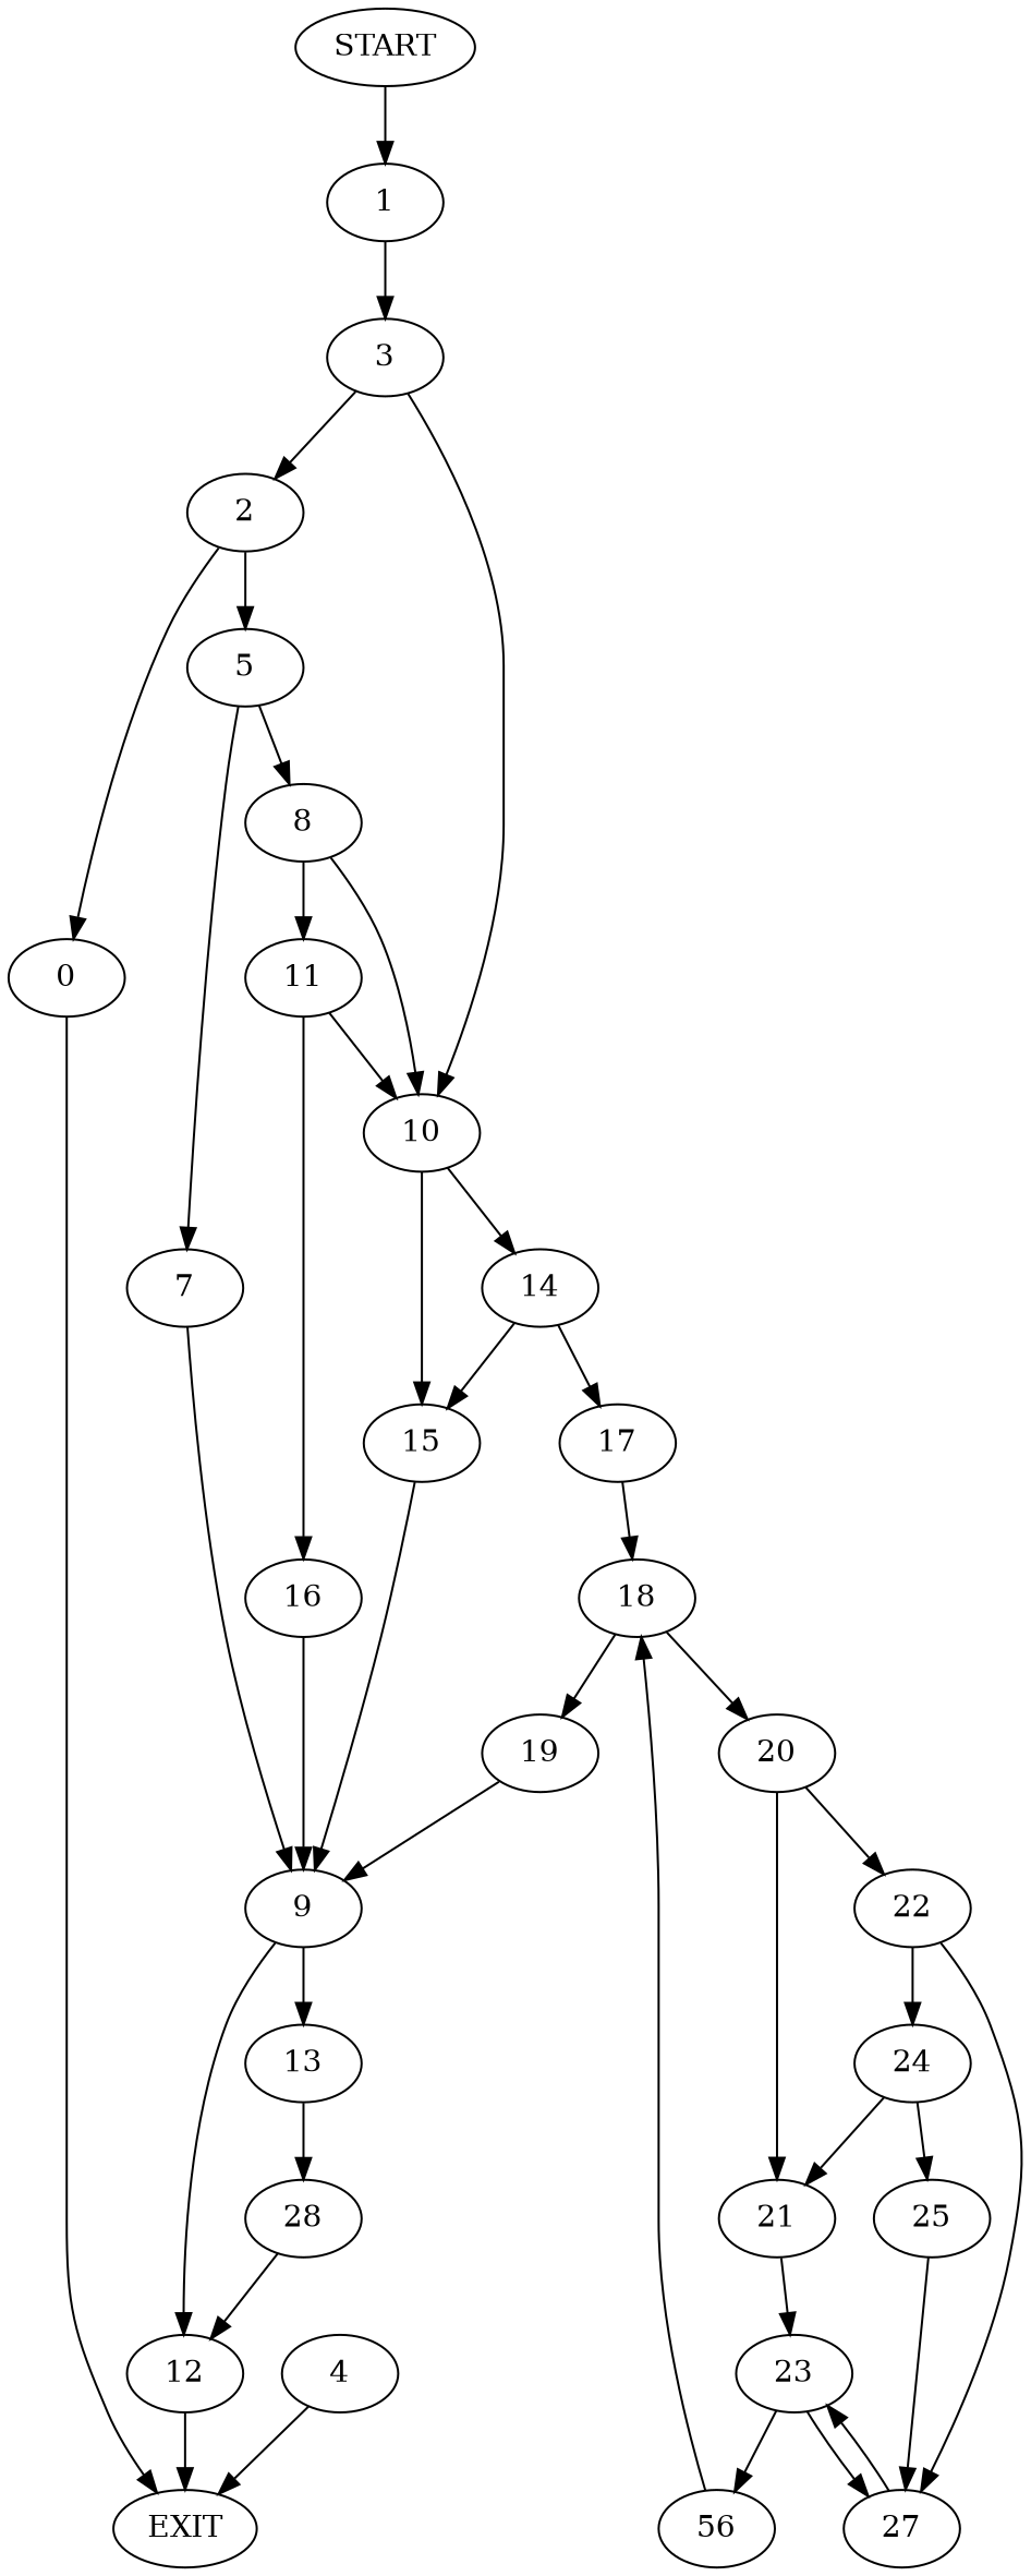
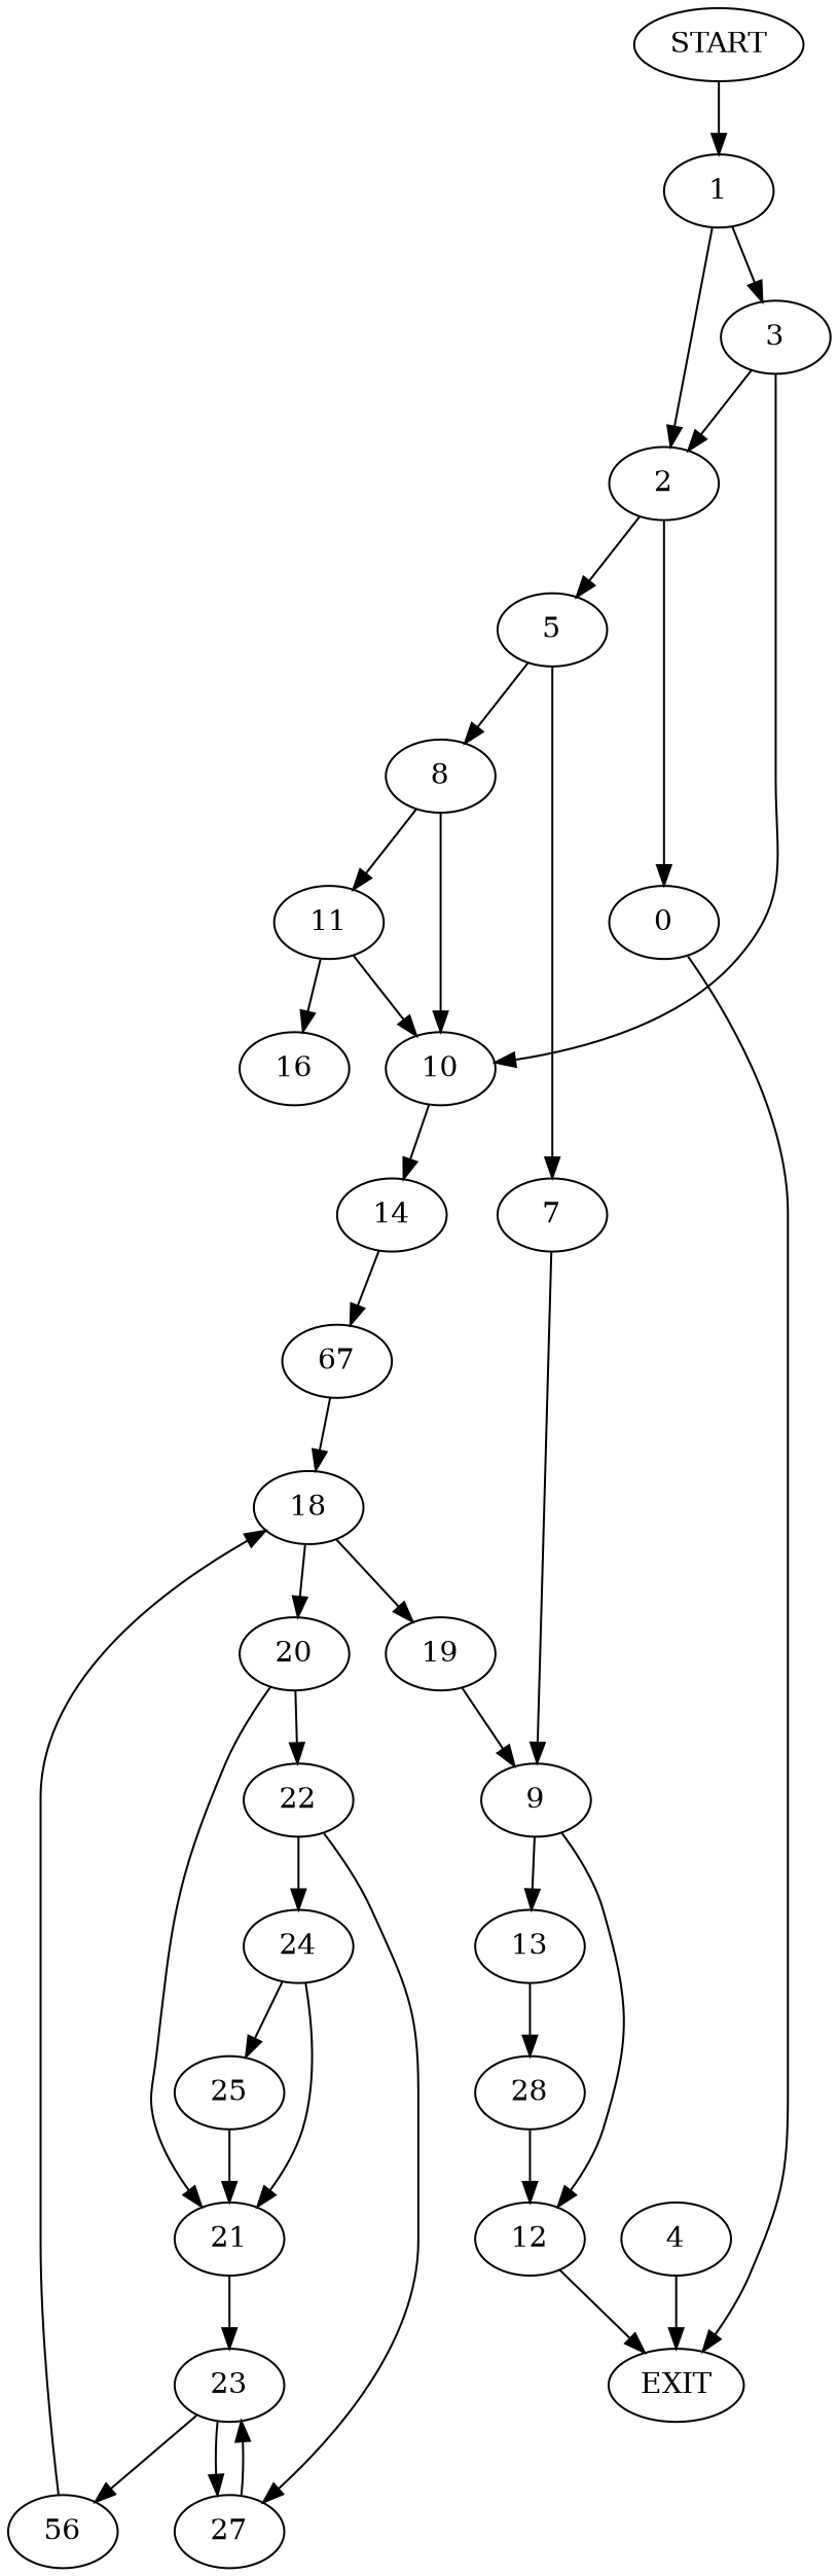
  digraph {
    n1 [label=START]
    1
    2
    3
    n5 [label=EXIT]
    5
    n7 [label=0]
    10
    7
    8
    4
    9
    11
    12
    13
    14
-   15
    16
    28
-   17
+   17 [label=67]
    18
    19
    20
    21
    22
    23
    24
    27
    n29 [label=56]
    25
    n1 -> 1
+   1 -> 2
    1 -> 3
    2 -> 5
    2 -> n7
    3 -> 2
    3 -> 10
    5 -> 7
    5 -> 8
    n7 -> n5
    10 -> 14
-   10 -> 15
    7 -> 9
    8 -> 10
    8 -> 11
    4 -> n5
    9 -> 12
    9 -> 13
    11 -> 10
    11 -> 16
    12 -> n5
    13 -> 28
-   14 -> 15
    14 -> 17
-   15 -> 9
-   16 -> 9
    28 -> 12
    17 -> 18
    18 -> 19
    18 -> 20
    19 -> 9
    20 -> 21
    20 -> 22
    21 -> 23
    22 -> 24
    22 -> 27
    23 -> 27
    23 -> n29
    24 -> 21
    24 -> 25
    27 -> 23
    n29 -> 18
-   25 -> 27
+   25 -> 21
  }
